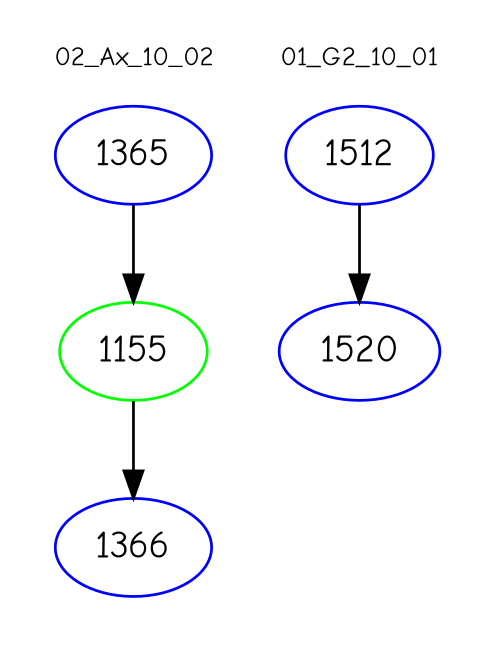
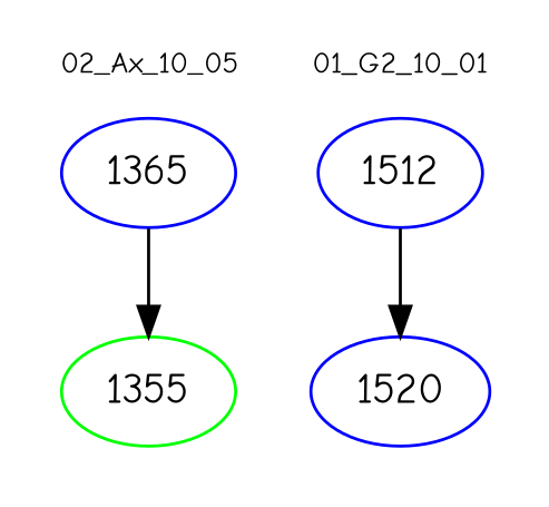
  digraph {
    fontname="Comic Neue"
    node [color=blue fontname="Comic Neue"]
    edge [color=black fontname="Comic Neue"]
    n1 [label=1365]
-   n2 [color=green label=1155]
-   n3 [label=1366]
+   n2 [color=green label=1355]
    n4 [label=1512]
    n5 [label=1520]
    subgraph cluster_1 {
      color=white
      fontsize=10
-     label="02_Ax_10_02"
+     label="02_Ax_10_05"
      n1
      n2
-     n3
    }
    subgraph cluster_2 {
      color=white
      fontsize=10
      label="01_G2_10_01"
      n4
      n5
    }
    n1 -> n2
-   n2 -> n3
    n4 -> n5
  }
